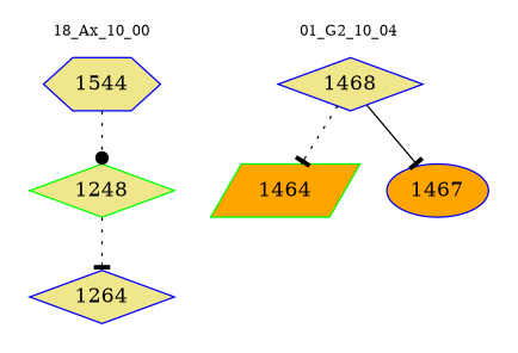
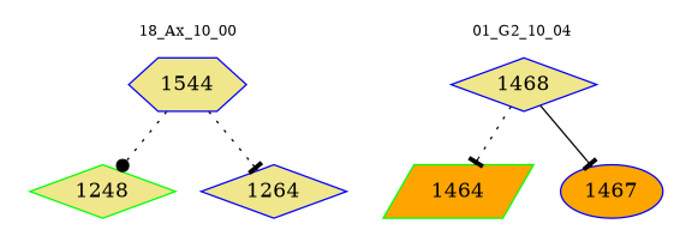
  digraph {
    node [color=blue fillcolor=khaki shape=diamond style=filled]
    edge [arrowhead=tee color=black style=dotted]
    n1 [label=1544 shape=hexagon]
    n2 [color=green label=1248]
    n3 [label=1264]
    n4 [label=1468]
    n5 [color=green fillcolor=orange label=1464 shape=parallelogram]
    n6 [fillcolor=orange label=1467 shape=ellipse]
    subgraph cluster_1 {
      color=white
      fontsize=10
      label="18_Ax_10_00"
      n1
      n2
      n3
    }
    subgraph cluster_2 {
      color=white
      fontsize=10
      label="01_G2_10_04"
      n4
      n5
      n6
    }
    n1 -> n2 [arrowhead=dot]
-   n2 -> n3
+   n1 -> n3
    n4 -> n5
    n4 -> n6 [style=solid]
  }
